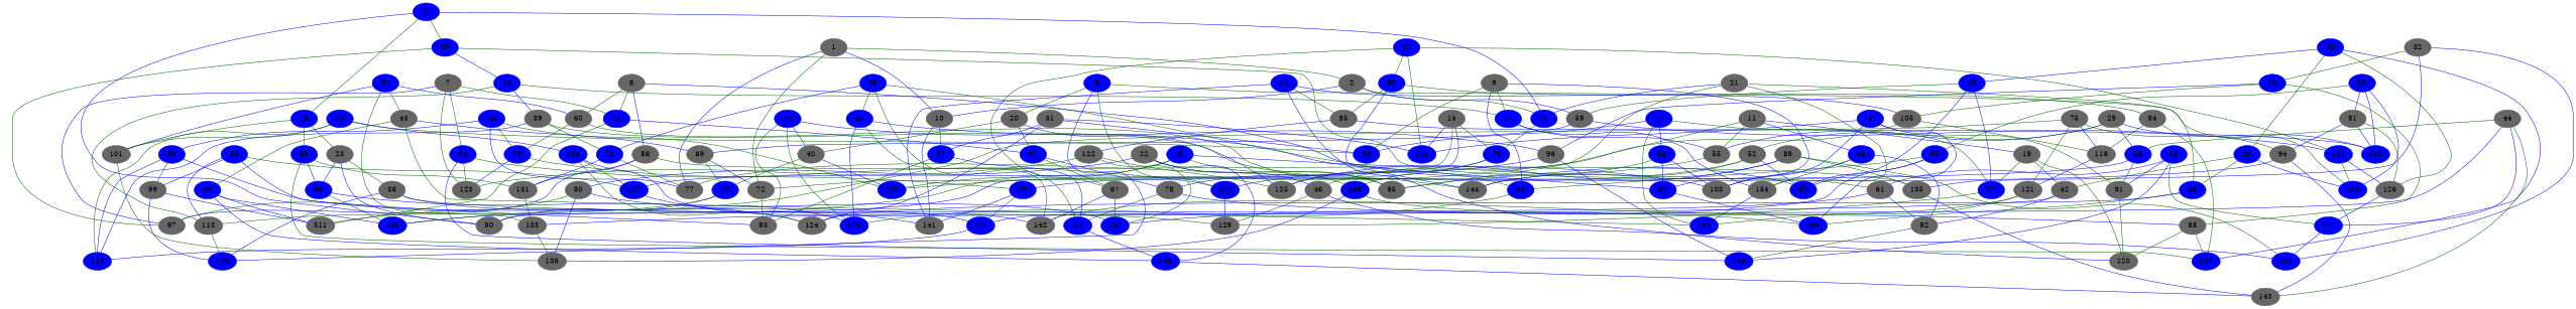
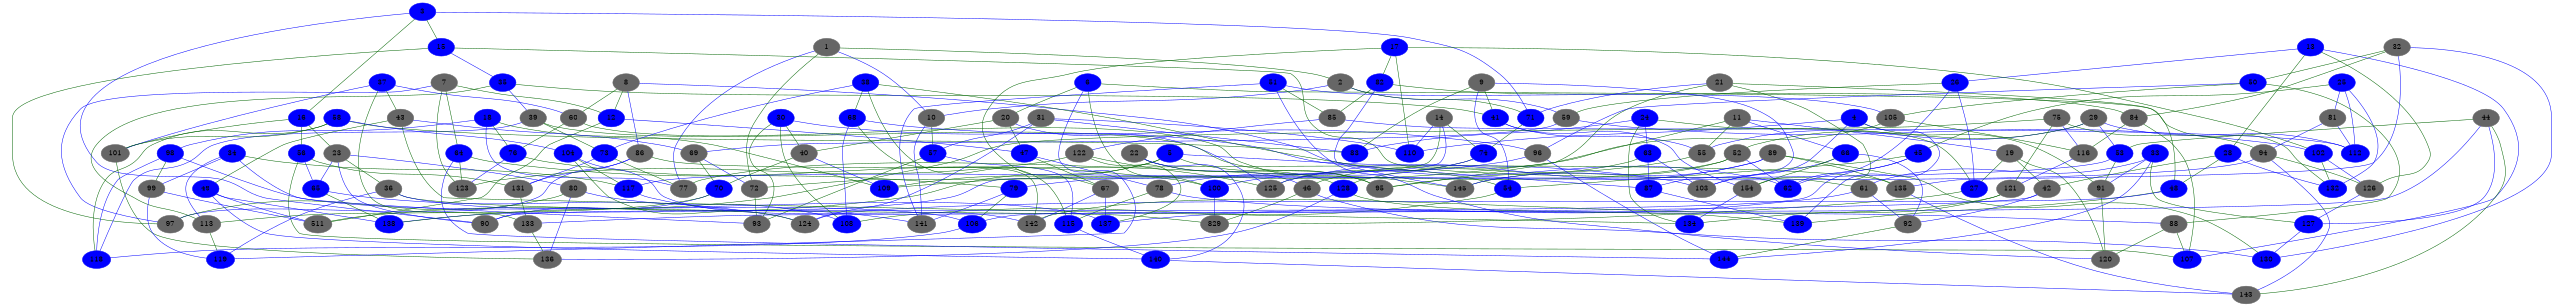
  graph {
    node [color=gray40 style=filled]
    edge [color=darkgreen]
    1
    2
    10
    72
    77
    59
    71 [color=blue]
    57 [color=blue]
    141
    93
    102 [color=blue]
    69
    74 [color=blue]
    3 [color=blue]
    15 [color=blue]
    16 [color=blue]
    90
    97
    35 [color=blue]
    61
    23
    56 [color=blue]
    101
    4 [color=blue]
    91
    103
    110 [color=blue]
    139 [color=blue]
    120
    5 [color=blue]
    95
    109 [color=blue]
    n33 [label=511]
    6 [color=blue]
    20
    100 [color=blue]
    119 [color=blue]
    132 [color=blue]
    47 [color=blue]
    40
    125
-   129
+   129 [label=829]
    12 [color=blue]
    7
    64 [color=blue]
    123
    144 [color=blue]
    8
    60
    62 [color=blue]
    86
    76 [color=blue]
    145
    135
    131
    41 [color=blue]
    9
    54 [color=blue]
    83 [color=blue]
    87 [color=blue]
    55
    n62 [label=154]
    108 [color=blue]
    115 [color=blue]
    11
    19
    46
    66 [color=blue]
    27 [color=blue]
    42
    130 [color=blue]
    92
    67
    78
    13 [color=blue]
    26 [color=blue]
    28 [color=blue]
    107 [color=blue]
    126
    48 [color=blue]
    127 [color=blue]
    14
    138 [color=blue]
    113
    39
    137 [color=blue]
    36
    65 [color=blue]
    136
    17 [color=blue]
    82 [color=blue]
    142
    84
    85
    18 [color=blue]
    98 [color=blue]
    79 [color=blue]
    99
    118 [color=blue]
    106 [color=blue]
    133
    70 [color=blue]
    21
    124
    134 [color=blue]
    22
    80
    128 [color=blue]
    140 [color=blue]
    143
    24 [color=blue]
    63 [color=blue]
    25 [color=blue]
    45 [color=blue]
    81
    112 [color=blue]
    94
    29
    52
    53 [color=blue]
    30 [color=blue]
    31
    50 [color=blue]
    32
    88
    96
    105
    116
    33 [color=blue]
    34 [color=blue]
    117 [color=blue]
    73 [color=blue]
    37 [color=blue]
    43
    49 [color=blue]
    38 [color=blue]
    68 [color=blue]
    44
    51 [color=blue]
    122
    58 [color=blue]
    104 [color=blue]
    75
    121
    89
    1 -- 2
    1 -- 10 [color=blue]
    1 -- 72
    1 -- 77 [color=blue]
    2 -- 10 [color=blue]
    2 -- 59 [color=blue]
    2 -- 71
    10 -- 57
    10 -- 141 [color=blue]
    72 -- 93
    59 -- 102 [color=blue]
    59 -- 69 [color=blue]
    71 -- 74
    57 -- 93
    57 -- 115 [color=blue]
    102 -- 132
    102 -- 126 [color=blue]
    69 -- 72 [color=blue]
    69 -- 70
    74 -- 125
    74 -- 78 [color=blue]
    3 -- 71 [color=blue]
    3 -- 15
    3 -- 16
    3 -- 90 [color=blue]
    15 -- 97
    15 -- 35 [color=blue]
    15 -- 61
    16 -- 23
    16 -- 56
    16 -- 101
    35 -- 41
    35 -- 113
    35 -- 39 [color=blue]
    61 -- 92 [color=blue]
    61 -- 137 [color=blue]
    23 -- 90 [color=blue]
    23 -- 36
    23 -- 65 [color=blue]
    56 -- 131
    56 -- 107
    56 -- 65 [color=blue]
    101 -- 136
    4 -- 91
    4 -- 103 [color=blue]
    4 -- 110 [color=blue]
    4 -- 139 [color=blue]
    91 -- 120
    5 -- 103 [color=blue]
    5 -- 95
    5 -- 109
    5 -- n33
    6 -- 20
    6 -- 100
    6 -- 119 [color=blue]
    6 -- 132
    20 -- 47
    20 -- 40
    20 -- 125 [color=blue]
    100 -- 129 [color=blue]
    47 -- 67
    47 -- 78 [color=blue]
    40 -- 109 [color=blue]
    40 -- 70
    12 -- n33
    12 -- 47 [color=blue]
    7 -- 97 [color=blue]
    7 -- 12
    7 -- 64
    7 -- 123
    64 -- 100
    64 -- 123
    64 -- 144 [color=blue]
    8 -- 12
    8 -- 60
    8 -- 62 [color=blue]
    8 -- 86 [color=blue]
    60 -- 76
    60 -- 145
    86 -- 97 [color=blue]
    86 -- 135
    86 -- 131 [color=blue]
    76 -- 123 [color=blue]
    76 -- 79
    135 -- 143 [color=blue]
    131 -- 133
    41 -- 55 [color=blue]
    41 -- n62 [color=blue]
    9 -- 41
    9 -- 54 [color=blue]
    9 -- 83
    9 -- 87 [color=blue]
    54 -- 108
    87 -- 139 [color=blue]
    55 -- 95
    n62 -- 134 [color=blue]
    115 -- 140 [color=blue]
    11 -- 55
    11 -- 19 [color=blue]
    11 -- 46
    11 -- 66 [color=blue]
    19 -- 120
    19 -- 27
    19 -- 42
    46 -- 129
    46 -- 130 [color=blue]
    66 -- 103 [color=blue]
    66 -- n62
    66 -- 92 [color=blue]
    27 -- 129
    42 -- 92 [color=blue]
    42 -- 133 [color=blue]
    92 -- 144
    67 -- 137 [color=blue]
    67 -- 142 [color=blue]
    78 -- 115
    78 -- 88 [color=blue]
    13 -- 26 [color=blue]
    13 -- 28
    13 -- 107 [color=blue]
    13 -- 126
    26 -- 59
    26 -- 62 [color=blue]
    26 -- 27 [color=blue]
    28 -- 132 [color=blue]
    28 -- 42
    28 -- 48
    126 -- 127 [color=blue]
    48 -- 139
    48 -- 124 [color=blue]
    127 -- 130 [color=blue]
    14 -- 72
    14 -- 74
    14 -- 110 [color=blue]
    14 -- 138 [color=blue]
    113 -- 119
    39 -- 95
    39 -- 118 [color=blue]
    39 -- 73
    36 -- 119 [color=blue]
    36 -- 129
    36 -- 137 [color=blue]
    65 -- 138
    65 -- 124 [color=blue]
    17 -- 102
    17 -- 110
    17 -- 67
    17 -- 82
    82 -- 145 [color=blue]
    82 -- 84
    82 -- 85
    84 -- 107
    84 -- 116
    85 -- 112 [color=blue]
    85 -- 122 [color=blue]
    18 -- 77 [color=blue]
    18 -- 109
    18 -- 76
    18 -- 98 [color=blue]
    98 -- 99
    98 -- 118 [color=blue]
    98 -- 106 [color=blue]
    79 -- 141 [color=blue]
    79 -- 106
    99 -- n33 [color=blue]
    99 -- 119 [color=blue]
    106 -- 118 [color=blue]
    133 -- 136
    70 -- 90 [color=blue]
    70 -- 113
    21 -- 71 [color=blue]
    21 -- 95
    21 -- n62
    21 -- 48
    22 -- 46 [color=blue]
-   22 -- 80 [color=blue]
+   23 -- 80 [color=blue]
    22 -- 128
    22 -- 140 [color=blue]
    80 -- 97
    80 -- 108 [color=blue]
    80 -- 136 [color=blue]
    128 -- 139
    128 -- 136 [color=blue]
    140 -- 143 [color=blue]
    24 -- 83 [color=blue]
    24 -- 27
    24 -- 134
    24 -- 63 [color=blue]
    63 -- 103 [color=blue]
    63 -- 87 [color=blue]
    63 -- 128
    25 -- 132 [color=blue]
    25 -- 45
    25 -- 81 [color=blue]
    25 -- 112 [color=blue]
    45 -- 90 [color=blue]
    45 -- 62 [color=blue]
    45 -- 54
-   81 -- 126
+   94 -- 126
    81 -- 112 [color=blue]
    81 -- 94 [color=blue]
    94 -- 143 [color=blue]
    94 -- 117 [color=blue]
    29 -- 55 [color=blue]
    29 -- 112 [color=blue]
    29 -- 52
    29 -- 53 [color=blue]
    52 -- 77
    52 -- 62 [color=blue]
    52 -- 145
    53 -- 91
    53 -- 79 [color=blue]
    30 -- 93
    30 -- 40
    30 -- 87 [color=blue]
    30 -- 108
    31 -- 57 [color=blue]
    31 -- 110 [color=blue]
    31 -- 83 [color=blue]
    31 -- 124 [color=blue]
    50 -- 88
    50 -- 96 [color=blue]
    50 -- 105
    32 -- 135 [color=blue]
    32 -- 130 [color=blue]
+   32 -- 84
    32 -- 50
    88 -- 120
    88 -- 107
    96 -- 100 [color=blue]
    96 -- 144 [color=blue]
    105 -- 109
    105 -- 116
    116 -- 121 [color=blue]
    33 -- 61 [color=blue]
    33 -- 91 [color=blue]
    33 -- 144 [color=blue]
    33 -- 127
    34 -- 93 [color=blue]
    34 -- 113 [color=blue]
    34 -- 99 [color=blue]
    34 -- 117
    117 -- 141 [color=blue]
    73 -- 77
    73 -- 131 [color=blue]
    37 -- 101 [color=blue]
    37 -- 60 [color=blue]
    37 -- 133
    37 -- 43
    43 -- 69 [color=blue]
    43 -- 134
    43 -- 49
    49 -- n33 [color=blue]
    49 -- 138 [color=blue]
    49 -- 140 [color=blue]
    38 -- 54
    38 -- 115
    38 -- 73 [color=blue]
    38 -- 68
    68 -- 108 [color=blue]
    68 -- 142
    68 -- 96 [color=blue]
    44 -- 127 [color=blue]
    44 -- 106 [color=blue]
    44 -- 143
    44 -- 53
    51 -- 141 [color=blue]
    51 -- 120 [color=blue]
    51 -- 85
    51 -- 105 [color=blue]
    122 -- 125
    122 -- 123
    122 -- 137
    58 -- 101
    58 -- 83
    58 -- 118
    58 -- 104 [color=blue]
    104 -- 142 [color=blue]
    104 -- 124
    104 -- 117
    75 -- 138
    75 -- 94
    75 -- 116 [color=blue]
    75 -- 121
    121 -- 142
    121 -- 134
    89 -- 125 [color=blue]
    89 -- 145 [color=blue]
    89 -- 135
    89 -- 130
  }
